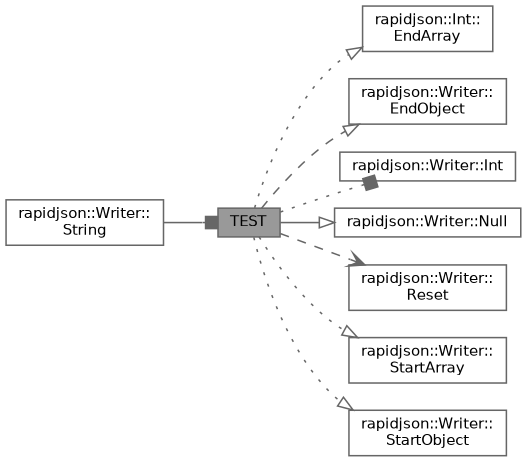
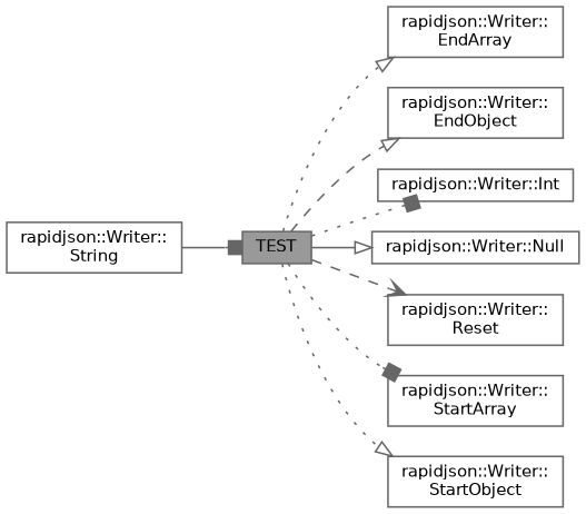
  digraph {
    rankdir=LR
    node [color=grey40 fillcolor=white fontname=Helvetica fontsize=10 shape=box style=filled]
    edge [arrowhead=onormal color=gray40 fontname=Helvetica fontsize=10 labelfontname=Helvetica labelfontsize=10 style=dotted]
    n1 [color=gray40 fillcolor=grey60 fontcolor=black height=0.2 label=TEST width=0.4]
-   n2 [height=0.2 label="rapidjson::Int::\lEndArray" width=0.4]
+   n2 [height=0.2 label="rapidjson::Writer::\lEndArray" width=0.4]
    n3 [height=0.2 label="rapidjson::Writer::\lEndObject" width=0.4]
    n4 [height=0.2 label="rapidjson::Writer::Int" width=0.4]
    n5 [height=0.2 label="rapidjson::Writer::Null" width=0.4]
    n6 [height=0.2 label="rapidjson::Writer::\lReset" width=0.4]
    n7 [height=0.2 label="rapidjson::Writer::\lStartArray" width=0.4]
    n8 [height=0.2 label="rapidjson::Writer::\lStartObject" width=0.4]
    n9 [height=0.2 label="rapidjson::Writer::\lString" width=0.4]
    n1 -> n2
    n1 -> n3 [style=dashed]
    n1 -> n4 [arrowhead=box]
    n1 -> n5 [style=solid]
    n1 -> n6 [arrowhead=vee style=dashed]
-   n1 -> n7
+   n1 -> n7 [arrowhead=box]
    n1 -> n8
    n9 -> n1 [arrowhead=box style=solid]
  }
